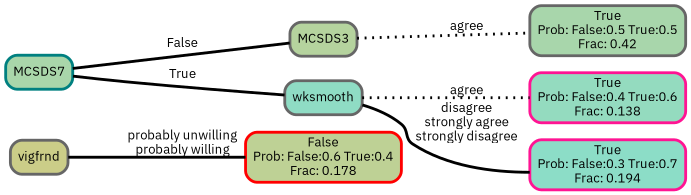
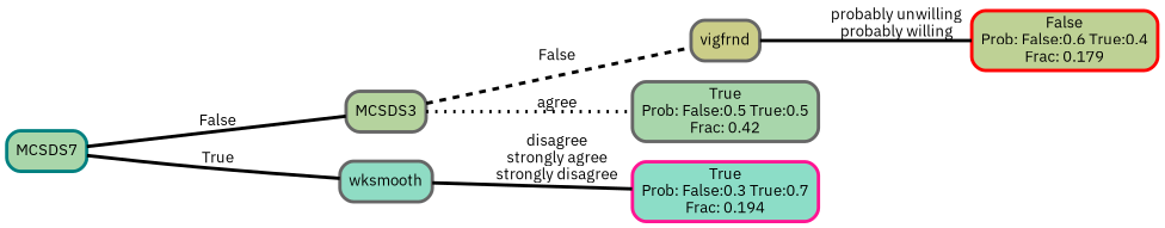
  graph {
    fontname="IBM Plex Sans"
    rankdir=LR
    ranksep="0 equally"
    splines=straight
    node [color=gray40 fontcolor=black fontname="IBM Plex Sans" penwidth=3 shape=box style="filled, rounded"]
    edge [color=black fontname="IBM Plex Sans" penwidth=3 style=bold]
    n1 [fillcolor="#cbcd88" label=vigfrnd]
-   n2 [color=red fillcolor="#bed195" label="False\nProb: False:0.6 True:0.4\nFrac: 0.178"]
+   n2 [color=red fillcolor="#bed195" label="False\nProb: False:0.6 True:0.4\nFrac: 0.179"]
    n3 [fillcolor="#b5d39e" label=MCSDS3]
    n4 [fillcolor="#a8d6ab" label="True\nProb: False:0.5 True:0.5\nFrac: 0.42"]
    n5 [color=teal fillcolor="#a9d6aa" label=MCSDS7]
    n6 [fillcolor="#8fdcc4" label=wksmooth]
-   n7 [color=deeppink fillcolor="#94dbbf" label="True\nProb: False:0.4 True:0.6\nFrac: 0.138"]
    n8 [color=deeppink fillcolor="#8cddc7" label="True\nProb: False:0.3 True:0.7\nFrac: 0.194"]
    subgraph sub_1 {
      rank=same
    }
    n1 -- n2 [label=" probably unwilling\n probably willing"]
+   n3 -- n1 [label=" False" style=dashed]
    n3 -- n4 [label=" agree" style=dotted]
    n5 -- n3 [label=" False"]
    n5 -- n6 [label=" True"]
-   n6 -- n7 [label=" agree" style=dotted]
    n6 -- n8 [label=" disagree\n strongly agree\n strongly disagree"]
  }
